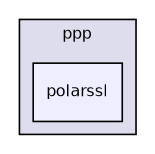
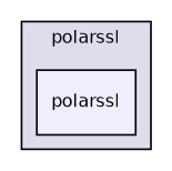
  digraph {
    compound=true
    n1 [fillcolor="#eeeeff" fontname=Helvetica fontsize=10 label=polarssl pencolor=black shape=box style=filled]
    subgraph cluster_1 {
      bgcolor="#ddddee"
      fontname=Helvetica
      fontsize=10
-     label=ppp
+     label=polarssl
      pencolor=black
      n1
    }
  }
